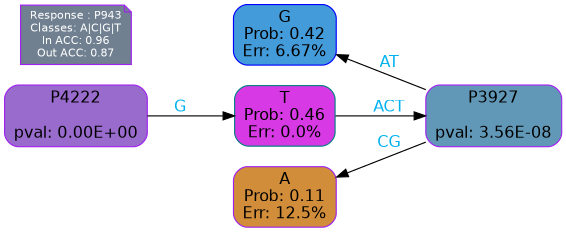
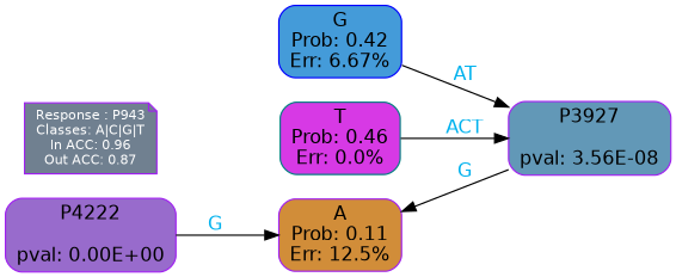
  digraph {
    rankdir=LR
    ranksep=equally
    splines=polylines
    node [color=purple fontname=helvetica shape=box style="filled, rounded"]
    edge [arrowhead=normal fontcolor=deepskyblue2 fontname=helvetica]
    n1 [color=blue fillcolor="#449bd9" label="G\nProb: 0.42\nErr: 6.67%"]
    n2 [fillcolor="#d18d39" label="A\nProb: 0.11\nErr: 12.5%"]
    n3 [color=teal fillcolor="#d739e5" label="T\nProb: 0.46\nErr: 0.0%"]
    n4 [align=left fillcolor=slategray fontcolor=white fontsize=10 label="Response : P943\nClasses: A|C|G|T\nIn ACC: 0.96\nOut ACC: 0.87\n" shape=note style=filled]
    n5 [fillcolor="#986bcc" label="P4222\n\npval: 0.00E+00"]
    n6 [fillcolor="#6298b7" label="P3927\n\npval: 3.56E-08"]
    subgraph sub_1 {
      rank=same
      n1
      n2
      n3
    }
    subgraph sub_2 {
      rank=same
      n4
      n5
    }
    n3 -> n6 [label=ACT]
-   n5 -> n3 [label=G]
-   n6 -> n1 [label=AT]
-   n6 -> n2 [label=CG]
+   n5 -> n2 [label=G]
+   n1 -> n6 [label=AT]
+   n6 -> n2 [label=G]
  }
